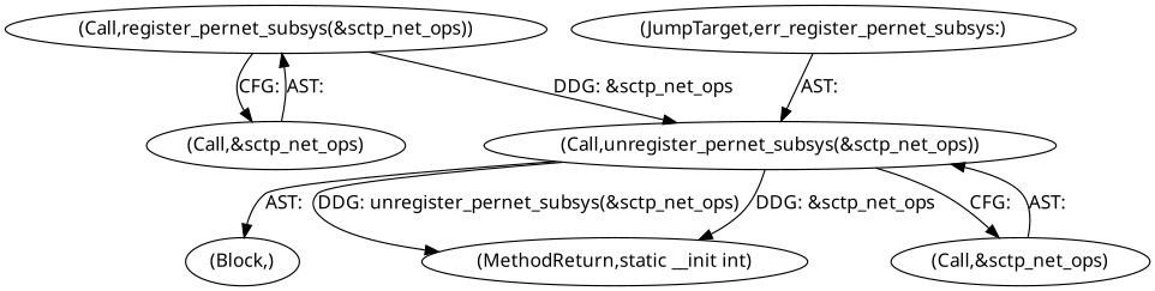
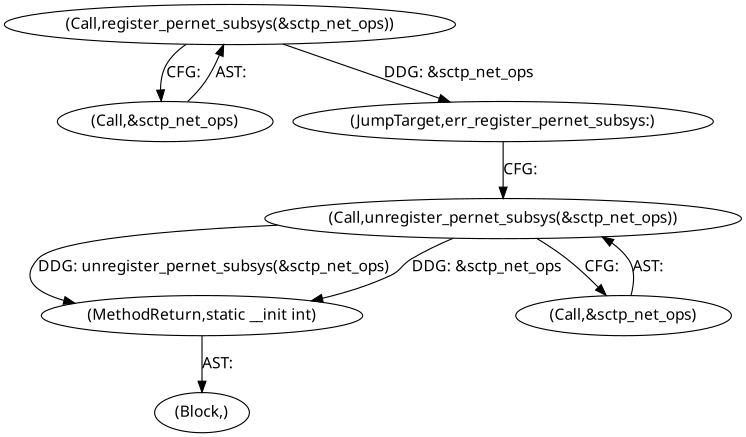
  digraph {
    fontname="Noto Sans"
    node [fontname="Noto Sans"]
    edge [fontname="Noto Sans"]
    n1 [label="(Call,unregister_pernet_subsys(&sctp_net_ops))"]
    n2 [label="(Block,)"]
    n3 [label="(MethodReturn,static __init int)"]
    n4 [label="(Call,&sctp_net_ops)"]
    n5 [label="(Call,register_pernet_subsys(&sctp_net_ops))"]
    n6 [label="(Call,&sctp_net_ops)"]
    n7 [label="(JumpTarget,err_register_pernet_subsys:)"]
-   n1 -> n2 [label="AST: "]
+   n3 -> n2 [label="AST: "]
    n1 -> n3 [label="DDG: unregister_pernet_subsys(&sctp_net_ops)"]
    n1 -> n3 [label="DDG: &sctp_net_ops"]
    n1 -> n4 [label="CFG: "]
    n4 -> n1 [label="AST: "]
-   n5 -> n1 [label="DDG: &sctp_net_ops"]
+   n5 -> n7 [label="DDG: &sctp_net_ops"]
    n5 -> n6 [label="CFG: "]
    n6 -> n5 [label="AST: "]
-   n7 -> n1 [label="AST: "]
+   n7 -> n1 [label="CFG: "]
  }
